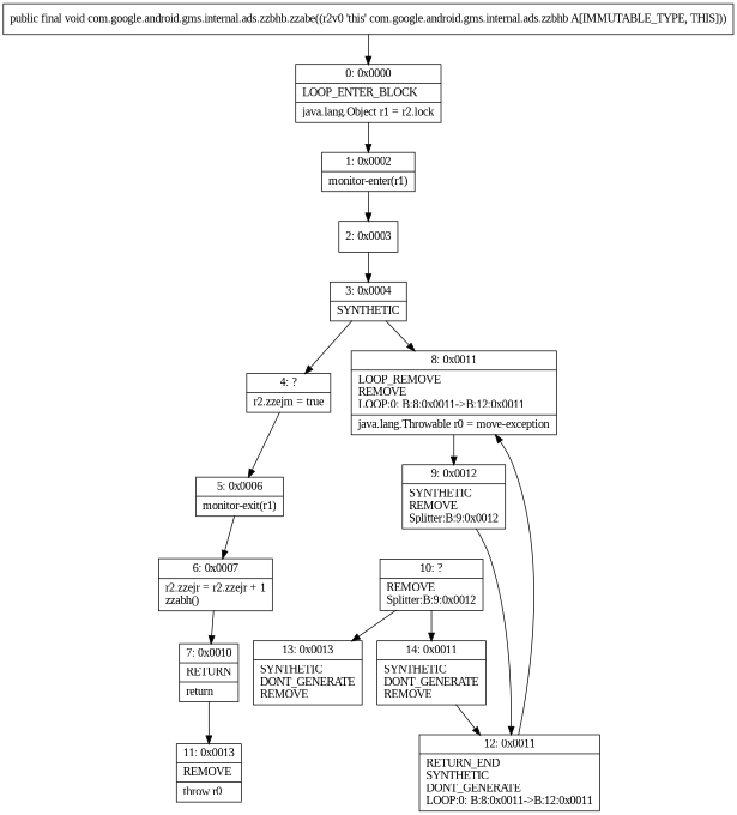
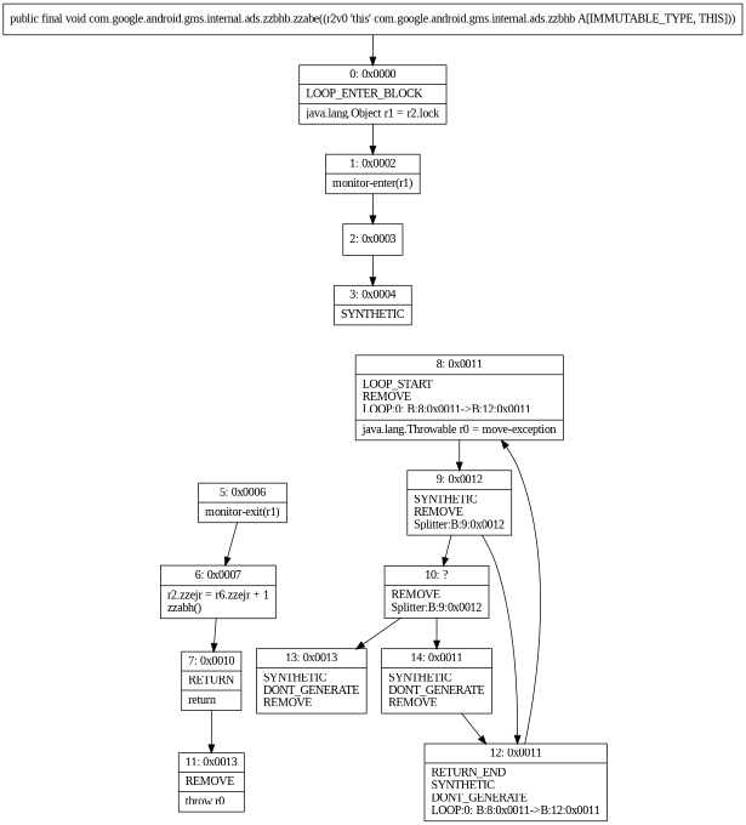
  digraph {
    fontname="Liberation Serif"
    node [fontname="Liberation Serif" shape=record]
    edge [fontname="Liberation Serif"]
    n1 [label="{0\:\ 0x0000|LOOP_ENTER_BLOCK\l|java.lang.Object r1 = r2.lock\l}"]
    n2 [label="{1\:\ 0x0002|monitor\-enter(r1)\l}"]
    n3 [label="{2\:\ 0x0003}"]
    n4 [label="{3\:\ 0x0004|SYNTHETIC\l}"]
-   n5 [label="{4\:\ ?|r2.zzejm = true\l}"]
-   n6 [label="{8\:\ 0x0011|LOOP_REMOVE\lREMOVE\lLOOP:0: B:8:0x0011\-\>B:12:0x0011\l|java.lang.Throwable r0 = move\-exception\l}"]
+   n6 [label="{8\:\ 0x0011|LOOP_START\lREMOVE\lLOOP:0: B:8:0x0011\-\>B:12:0x0011\l|java.lang.Throwable r0 = move\-exception\l}"]
    n7 [label="{5\:\ 0x0006|monitor\-exit(r1)\l}"]
    n8 [label="{9\:\ 0x0012|SYNTHETIC\lREMOVE\lSplitter:B:9:0x0012\l}"]
-   n9 [label="{6\:\ 0x0007|r2.zzejr = r2.zzejr + 1\lzzabh()\l}"]
+   n9 [label="{6\:\ 0x0007|r2.zzejr = r6.zzejr + 1\lzzabh()\l}"]
    n10 [label="{7\:\ 0x0010|RETURN\l|return\l}"]
    n11 [label="{11\:\ 0x0013|REMOVE\l|throw r0\l}"]
    n12 [label="{10\:\ ?|REMOVE\lSplitter:B:9:0x0012\l}"]
    n13 [label="{12\:\ 0x0011|RETURN_END\lSYNTHETIC\lDONT_GENERATE\lLOOP:0: B:8:0x0011\-\>B:12:0x0011\l}"]
    n14 [label="{13\:\ 0x0013|SYNTHETIC\lDONT_GENERATE\lREMOVE\l}"]
    n15 [label="{14\:\ 0x0011|SYNTHETIC\lDONT_GENERATE\lREMOVE\l}"]
    n16 [label="{public final void com.google.android.gms.internal.ads.zzbhb.zzabe((r2v0 'this' com.google.android.gms.internal.ads.zzbhb A[IMMUTABLE_TYPE, THIS])) }"]
    n1 -> n2
    n2 -> n3
    n3 -> n4
-   n4 -> n5
-   n4 -> n6
-   n5 -> n7
    n6 -> n8
    n7 -> n9
+   n8 -> n12
    n8 -> n13
    n9 -> n10
    n10 -> n11
    n12 -> n14
    n12 -> n15
    n13 -> n6
    n15 -> n13
    n16 -> n1
  }
